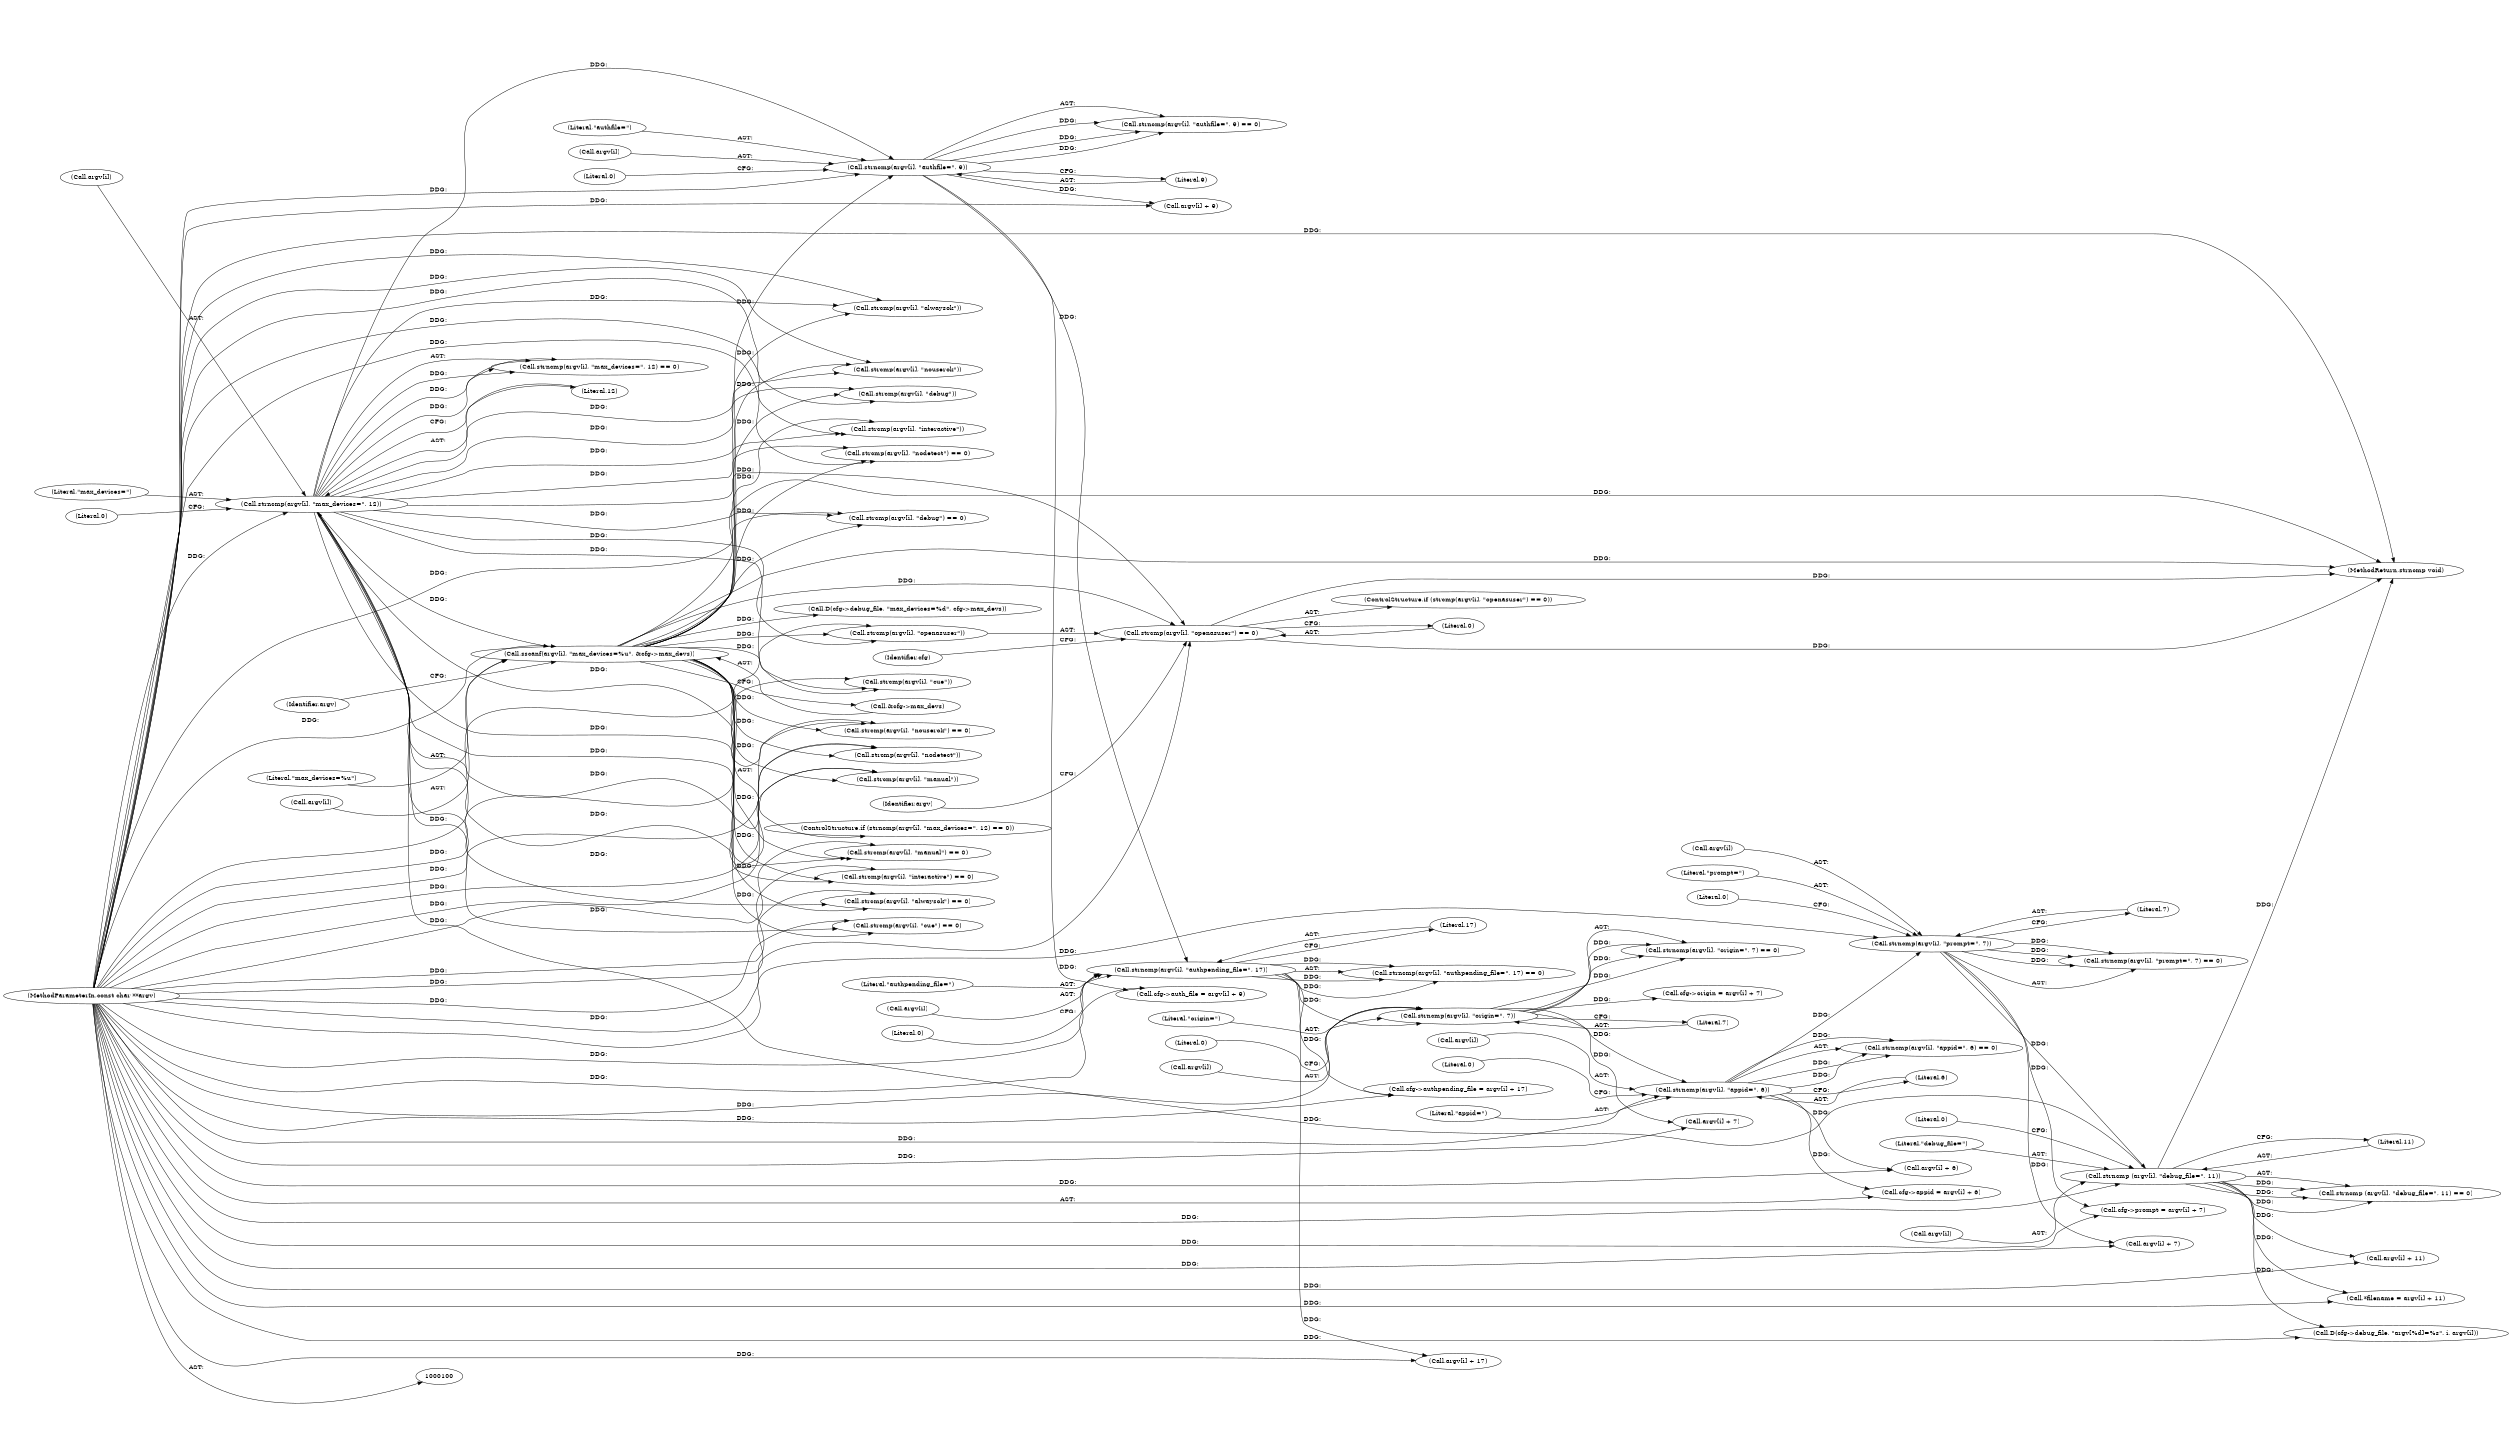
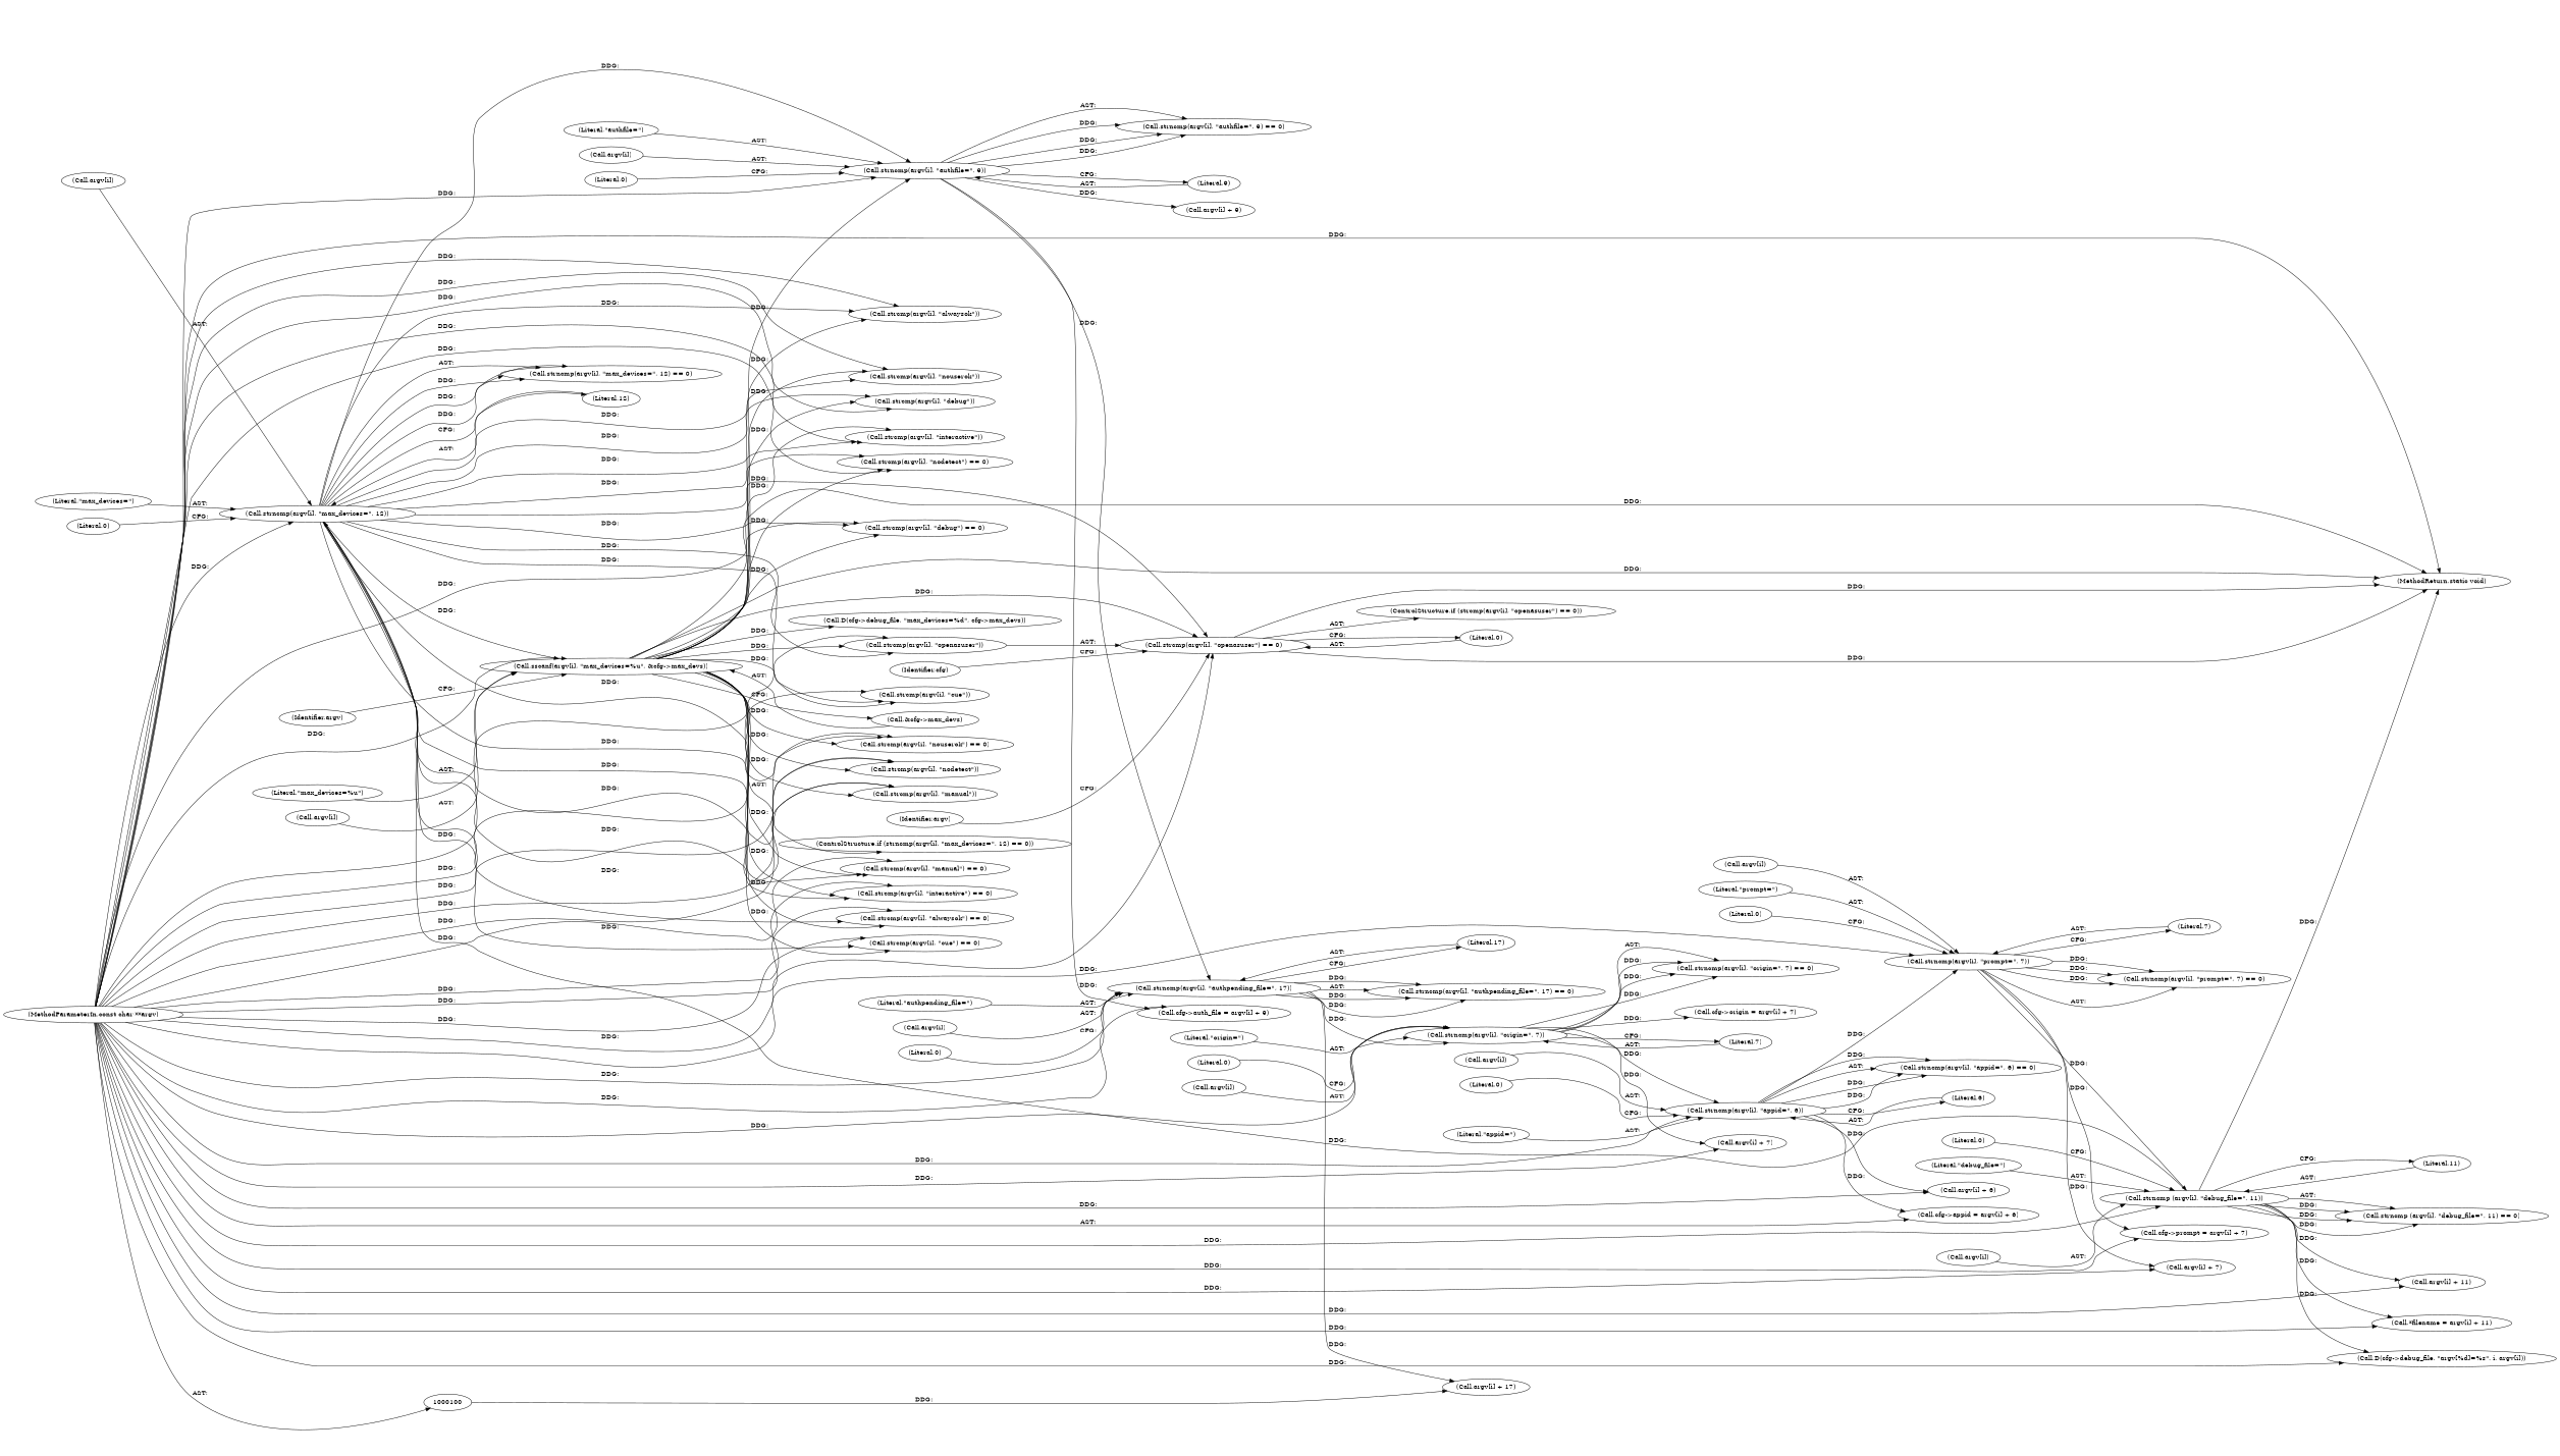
  digraph {
    rankdir=LR
    n1 [label="(Call,strcmp(argv[i], \"openasuser\") == 0)"]
    n2 [label="(ControlStructure,if (strcmp(argv[i], \"openasuser\") == 0))"]
-   n3 [label="(MethodReturn,strncmp void)"]
+   n3 [label="(MethodReturn,static void)"]
    n4 [label="(Literal,0)"]
    n5 [label="(MethodParameterIn,const char **argv)"]
    n6 [label="(Call,strncmp(argv[i], \"max_devices=\", 12))"]
    n7 [label="(Call,strncmp (argv[i], \"debug_file=\", 11))"]
    n8 [label="(Call,strncmp(argv[i], \"prompt=\", 7))"]
    n9 [label="(Call,strncmp(argv[i], \"appid=\", 6))"]
    n10 [label="(Call,strncmp(argv[i], \"origin=\", 7))"]
    n11 [label="(Call,strncmp(argv[i], \"authpending_file=\", 17))"]
    n12 [label="(Call,strncmp(argv[i], \"authfile=\", 9))"]
    n13 [label="(Call,sscanf(argv[i], \"max_devices=%u\", &cfg->max_devs))"]
    n14 [label="(Call,strcmp(argv[i], \"debug\"))"]
    n15 [label="(Call,cfg->prompt = argv[i] + 7)"]
    n16 [label="(Call,strcmp(argv[i], \"interactive\"))"]
    n17 [label="(Call,strcmp(argv[i], \"debug\") == 0)"]
    n18 [label="(Call,argv[i] + 9)"]
    n19 [label="(Call,strcmp(argv[i], \"openasuser\"))"]
    n20 [label="(Call,D(cfg->debug_file, \"argv[%d]=%s\", i, argv[i]))"]
    n21 [label="(Call,argv[i] + 11)"]
    n22 [label="(Call,strcmp(argv[i], \"cue\"))"]
    n23 [label="(Call,strcmp(argv[i], \"nouserok\") == 0)"]
    n24 [label="(Call,cfg->auth_file = argv[i] + 9)"]
    n25 [label="(Call,strcmp(argv[i], \"manual\"))"]
    n26 [label="(Call,strcmp(argv[i], \"manual\") == 0)"]
    n27 [label="(Call,strcmp(argv[i], \"alwaysok\") == 0)"]
    n28 [label="(Call,strcmp(argv[i], \"cue\") == 0)"]
    n29 [label="(Call,strcmp(argv[i], \"nouserok\"))"]
    n30 [label="(Call,argv[i] + 17)"]
    n31 [label="(Call,argv[i] + 7)"]
    n32 [label="(Call,argv[i] + 6)"]
    n33 [label="(Call,argv[i] + 7)"]
    n34 [label="(Call,strcmp(argv[i], \"nodetect\") == 0)"]
    n35 [label="(Call,cfg->appid = argv[i] + 6)"]
    n36 [label="(Call,strcmp(argv[i], \"nodetect\"))"]
    n37 [label="(Call,strcmp(argv[i], \"interactive\") == 0)"]
-   n38 [label="(Call,cfg->authpending_file = argv[i] + 17)"]
    n39 [label="(Call,*filename = argv[i] + 11)"]
    n40 [label="(Call,strcmp(argv[i], \"alwaysok\"))"]
    1000100
    n42 [label="(Call,strncmp(argv[i], \"max_devices=\", 12) == 0)"]
    n43 [label="(Literal,12)"]
    n44 [label="(Literal,11)"]
    n45 [label="(Call,strncmp (argv[i], \"debug_file=\", 11) == 0)"]
    n46 [label="(Literal,7)"]
    n47 [label="(Call,strncmp(argv[i], \"prompt=\", 7) == 0)"]
    n48 [label="(Call,strncmp(argv[i], \"appid=\", 6) == 0)"]
    n49 [label="(Literal,6)"]
    n50 [label="(Call,cfg->origin = argv[i] + 7)"]
    n51 [label="(Literal,7)"]
    n52 [label="(Call,strncmp(argv[i], \"origin=\", 7) == 0)"]
    n53 [label="(Literal,17)"]
    n54 [label="(Call,strncmp(argv[i], \"authpending_file=\", 17) == 0)"]
    n55 [label="(Literal,9)"]
    n56 [label="(Call,strncmp(argv[i], \"authfile=\", 9) == 0)"]
    n57 [label="(Call,&cfg->max_devs)"]
    n58 [label="(ControlStructure,if (strncmp(argv[i], \"max_devices=\", 12) == 0))"]
    n59 [label="(Call,D(cfg->debug_file, \"max_devices=%d\", cfg->max_devs))"]
    n60 [label="(Call,argv[i])"]
    n61 [label="(Literal,\"prompt=\")"]
    n62 [label="(Identifier,cfg)"]
    n63 [label="(Literal,\"authfile=\")"]
    n64 [label="(Literal,\"max_devices=%u\")"]
    n65 [label="(Call,argv[i])"]
    n66 [label="(Call,argv[i])"]
    n67 [label="(Literal,\"authpending_file=\")"]
    n68 [label="(Call,argv[i])"]
    n69 [label="(Call,argv[i])"]
    n70 [label="(Literal,0)"]
    n71 [label="(Call,argv[i])"]
    n72 [label="(Literal,0)"]
    n73 [label="(Literal,\"appid=\")"]
    n74 [label="(Literal,0)"]
    n75 [label="(Call,argv[i])"]
    n76 [label="(Literal,0)"]
    n77 [label="(Literal,0)"]
    n78 [label="(Call,argv[i])"]
    n79 [label="(Identifier,argv)"]
    n80 [label="(Identifier,argv)"]
    n81 [label="(Literal,\"origin=\")"]
    n82 [label="(Literal,0)"]
    n83 [label="(Literal,0)"]
    n84 [label="(Literal,\"debug_file=\")"]
    n85 [label="(Literal,\"max_devices=\")"]
    n1 -> n2 [label="AST: "]
    n1 -> n3 [label="DDG: "]
    n1 -> n3 [label="DDG: "]
    n1 -> n4 [label="CFG: "]
    n4 -> n1 [label="AST: "]
    n5 -> n1 [label="DDG: "]
    n5 -> n3 [label="DDG: "]
    n5 -> n6 [label="DDG: "]
    n5 -> n7 [label="DDG: "]
    n5 -> n8 [label="DDG: "]
    n5 -> n9 [label="DDG: "]
    n5 -> n10 [label="DDG: "]
    n5 -> n11 [label="DDG: "]
    n5 -> n12 [label="DDG: "]
    n5 -> n13 [label="DDG: "]
    n5 -> n14 [label="DDG: "]
    n5 -> n15 [label="DDG: "]
    n5 -> n16 [label="DDG: "]
    n5 -> n17 [label="DDG: "]
-   n5 -> n18 [label="DDG: "]
    n5 -> n19 [label="DDG: "]
    n5 -> n20 [label="DDG: "]
    n5 -> n21 [label="DDG: "]
    n5 -> n22 [label="DDG: "]
    n5 -> n23 [label="DDG: "]
    n5 -> n24 [label="DDG: "]
    n5 -> n25 [label="DDG: "]
    n5 -> n26 [label="DDG: "]
    n5 -> n27 [label="DDG: "]
    n5 -> n28 [label="DDG: "]
    n5 -> n29 [label="DDG: "]
-   n5 -> n30 [label="DDG: "]
+   1000100 -> n30 [label="DDG: "]
    n5 -> n31 [label="DDG: "]
    n5 -> n32 [label="DDG: "]
    n5 -> n33 [label="DDG: "]
    n5 -> n34 [label="DDG: "]
    n5 -> n35 [label="AST: "]
    n5 -> n36 [label="DDG: "]
    n5 -> n37 [label="DDG: "]
-   n5 -> n38 [label="DDG: "]
    n5 -> n39 [label="DDG: "]
    n5 -> n40 [label="DDG: "]
    n5 -> 1000100 [label="AST: "]
    n6 -> n1 [label="DDG: "]
    n6 -> n12 [label="DDG: "]
    n6 -> n13 [label="DDG: "]
    n6 -> n14 [label="DDG: "]
    n6 -> n16 [label="DDG: "]
    n6 -> n17 [label="DDG: "]
    n6 -> n19 [label="DDG: "]
    n6 -> n22 [label="DDG: "]
    n6 -> n23 [label="DDG: "]
    n6 -> n25 [label="DDG: "]
    n6 -> n26 [label="DDG: "]
    n6 -> n27 [label="DDG: "]
    n6 -> n28 [label="DDG: "]
    n6 -> n29 [label="DDG: "]
    n6 -> n34 [label="DDG: "]
    n6 -> n36 [label="DDG: "]
    n6 -> n37 [label="DDG: "]
    n6 -> n40 [label="DDG: "]
    n6 -> n42 [label="AST: "]
    n6 -> n42 [label="DDG: "]
    n6 -> n42 [label="DDG: "]
    n6 -> n42 [label="DDG: "]
    n6 -> n43 [label="CFG: "]
    n7 -> n3 [label="DDG: "]
    n7 -> n6 [label="DDG: "]
    n7 -> n20 [label="DDG: "]
    n7 -> n21 [label="DDG: "]
    n7 -> n39 [label="DDG: "]
    n7 -> n44 [label="CFG: "]
    n7 -> n45 [label="AST: "]
    n7 -> n45 [label="DDG: "]
    n7 -> n45 [label="DDG: "]
    n7 -> n45 [label="DDG: "]
    n8 -> n7 [label="DDG: "]
    n8 -> n15 [label="DDG: "]
    n8 -> n31 [label="DDG: "]
    n8 -> n46 [label="CFG: "]
    n8 -> n47 [label="AST: "]
    n8 -> n47 [label="DDG: "]
    n8 -> n47 [label="DDG: "]
    n8 -> n47 [label="DDG: "]
    n9 -> n8 [label="DDG: "]
    n9 -> n32 [label="DDG: "]
    n9 -> n35 [label="DDG: "]
    n9 -> n48 [label="AST: "]
    n9 -> n48 [label="DDG: "]
    n9 -> n48 [label="DDG: "]
    n9 -> n48 [label="DDG: "]
    n9 -> n49 [label="CFG: "]
    n10 -> n9 [label="DDG: "]
    n10 -> n33 [label="DDG: "]
    n10 -> n50 [label="DDG: "]
    n10 -> n51 [label="CFG: "]
    n10 -> n52 [label="AST: "]
    n10 -> n52 [label="DDG: "]
    n10 -> n52 [label="DDG: "]
    n10 -> n52 [label="DDG: "]
    n11 -> n10 [label="DDG: "]
    n11 -> n30 [label="DDG: "]
-   n11 -> n38 [label="DDG: "]
    n11 -> n53 [label="CFG: "]
    n11 -> n54 [label="AST: "]
    n11 -> n54 [label="DDG: "]
    n11 -> n54 [label="DDG: "]
    n11 -> n54 [label="DDG: "]
    n12 -> n11 [label="DDG: "]
    n12 -> n18 [label="DDG: "]
    n12 -> n24 [label="DDG: "]
    n12 -> n55 [label="CFG: "]
    n12 -> n56 [label="AST: "]
    n12 -> n56 [label="DDG: "]
    n12 -> n56 [label="DDG: "]
    n12 -> n56 [label="DDG: "]
    n13 -> n1 [label="DDG: "]
    n13 -> n3 [label="DDG: "]
    n13 -> n3 [label="DDG: "]
    n13 -> n12 [label="DDG: "]
    n13 -> n14 [label="DDG: "]
    n13 -> n16 [label="DDG: "]
    n13 -> n17 [label="DDG: "]
    n13 -> n19 [label="DDG: "]
    n13 -> n22 [label="DDG: "]
    n13 -> n23 [label="DDG: "]
    n13 -> n25 [label="DDG: "]
    n13 -> n26 [label="DDG: "]
    n13 -> n27 [label="DDG: "]
    n13 -> n28 [label="DDG: "]
    n13 -> n29 [label="DDG: "]
    n13 -> n34 [label="DDG: "]
    n13 -> n36 [label="DDG: "]
    n13 -> n37 [label="DDG: "]
    n13 -> n40 [label="DDG: "]
    n13 -> n57 [label="CFG: "]
    n13 -> n58 [label="AST: "]
    n13 -> n59 [label="DDG: "]
    n19 -> n1 [label="AST: "]
    n43 -> n6 [label="AST: "]
    n44 -> n7 [label="AST: "]
    n46 -> n8 [label="AST: "]
    n49 -> n9 [label="AST: "]
    n51 -> n10 [label="AST: "]
    n53 -> n11 [label="AST: "]
    n55 -> n12 [label="AST: "]
    n57 -> n13 [label="AST: "]
    n60 -> n8 [label="AST: "]
    n61 -> n8 [label="AST: "]
    n62 -> n1 [label="CFG: "]
    n63 -> n12 [label="AST: "]
    n64 -> n13 [label="AST: "]
    n65 -> n13 [label="AST: "]
    n66 -> n10 [label="AST: "]
    n67 -> n11 [label="AST: "]
    n68 -> n9 [label="AST: "]
    n69 -> n7 [label="AST: "]
    n70 -> n9 [label="CFG: "]
    n71 -> n11 [label="AST: "]
    n72 -> n11 [label="CFG: "]
    n73 -> n9 [label="AST: "]
    n74 -> n7 [label="CFG: "]
    n75 -> n12 [label="AST: "]
    n76 -> n12 [label="CFG: "]
    n77 -> n6 [label="CFG: "]
    n78 -> n6 [label="AST: "]
    n79 -> n13 [label="CFG: "]
    n80 -> n1 [label="CFG: "]
    n81 -> n10 [label="AST: "]
    n82 -> n8 [label="CFG: "]
    n83 -> n10 [label="CFG: "]
    n84 -> n7 [label="AST: "]
    n85 -> n6 [label="AST: "]
  }
